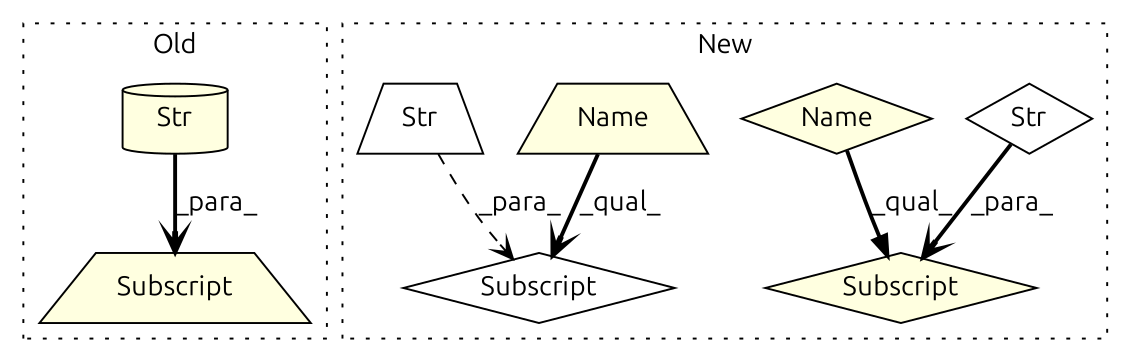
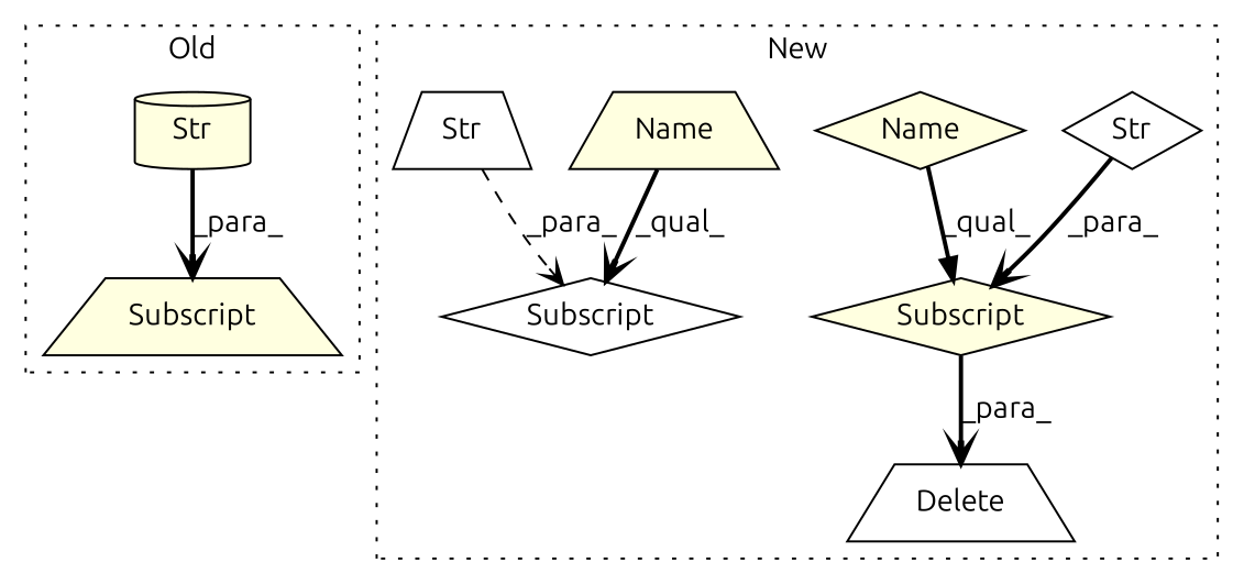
  digraph {
    fontname=Ubuntu
    node [a=63 l="22,0" shape=trapezium style=filled fillcolor=lightyellow fontname=Ubuntu]
    edge [style=bold arrowhead=vee fontname=Ubuntu]
    n1 [label=Subscript s="7114,0"]
    n2 [a=66 l=14 label=Str s=7121 shape=cylinder]
+   n3 [a=101 l=26 label=Delete s=7060 fillcolor=white]
    n4 [label=Subscript s="7064,0" shape=diamond]
    n5 [a=66 l=14 label=Str s=7071 shape=diamond fillcolor=white]
    n6 [label=Subscript s="7032,0" shape=diamond fillcolor=white]
    n7 [a=66 l=14 label=Str s=7039 fillcolor=white]
    n8 [a=87 l=6 label=Name s=7064 shape=diamond]
    n9 [a=87 l=6 label=Name s=7032]
    subgraph cluster_1 {
      label=Old
      style=dotted
      n1
      n2
    }
    subgraph cluster_2 {
      label=New
      style=dotted
+     n3
      n4
      n5
      n6
      n7
      n8
      n9
    }
    n2 -> n1 [label=_para_]
+   n4 -> n3 [label=_para_]
    n5 -> n4 [label=_para_]
    n7 -> n6 [label=_para_ style=dashed]
    n8 -> n4 [label=_qual_ arrowhead=normal]
    n9 -> n6 [label=_qual_]
  }
